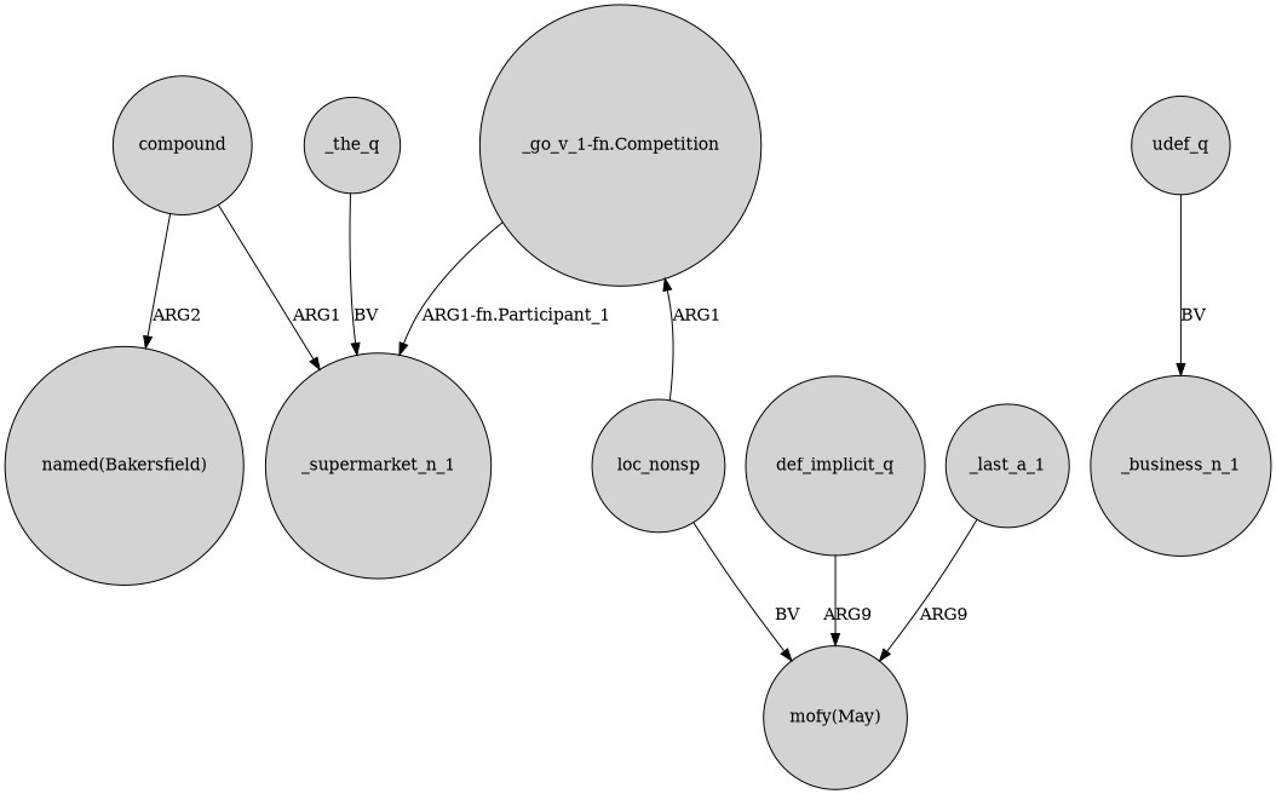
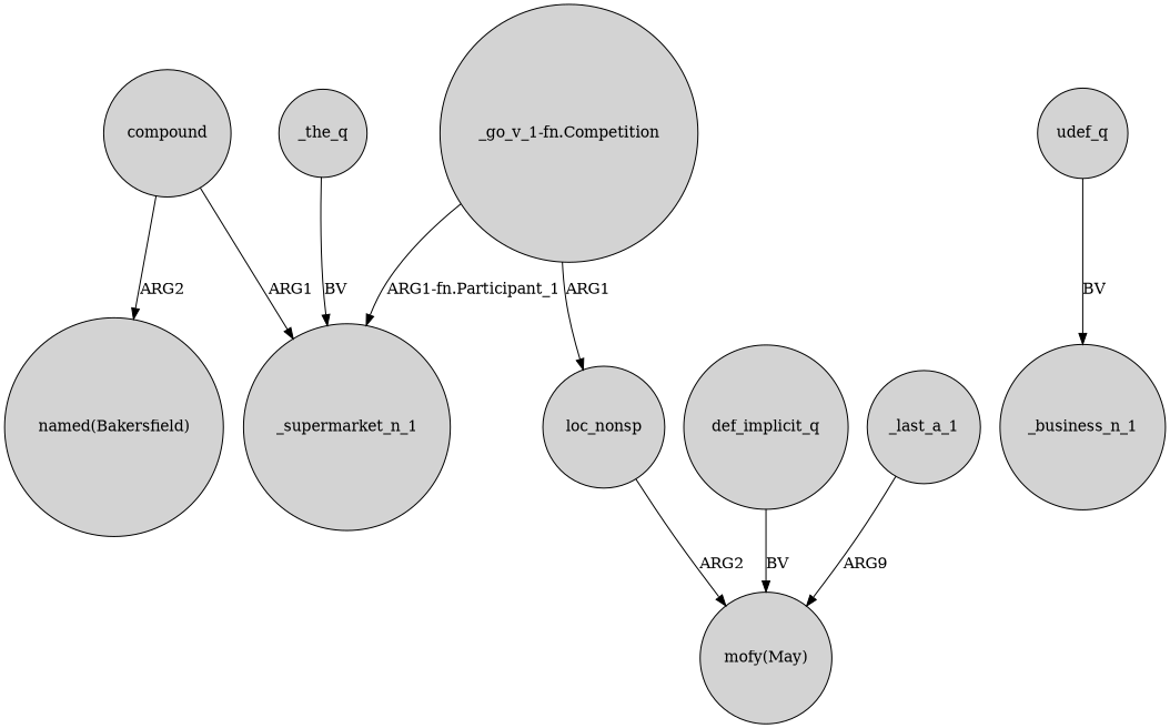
  digraph {
    node [shape=circle style=filled]
    compound
    _supermarket_n_1
    "named(Bakersfield)"
    loc_nonsp
    "_go_v_1-fn.Competition"
    "mofy(May)"
    _the_q
    udef_q
    _business_n_1
    def_implicit_q
    _last_a_1
    compound -> _supermarket_n_1 [label=ARG1]
    compound -> "named(Bakersfield)" [label=ARG2]
-   loc_nonsp -> "_go_v_1-fn.Competition" [label=ARG1]
-   loc_nonsp -> "mofy(May)" [label=BV]
+   "_go_v_1-fn.Competition" -> loc_nonsp [label=ARG1]
+   loc_nonsp -> "mofy(May)" [label=ARG2]
    "_go_v_1-fn.Competition" -> _supermarket_n_1 [label="ARG1-fn.Participant_1"]
    _the_q -> _supermarket_n_1 [label=BV]
    udef_q -> _business_n_1 [label=BV]
-   def_implicit_q -> "mofy(May)" [label=ARG9]
+   def_implicit_q -> "mofy(May)" [label=BV]
    _last_a_1 -> "mofy(May)" [label=ARG9]
  }
